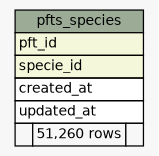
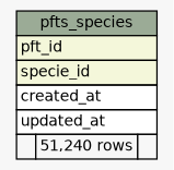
  digraph {
    bgcolor="#f7f7f7"
    fontname=Helvetica
    fontsize=11
    nodesep=0.18
    rankdir=RL
    ranksep=0.46
-   n1 [fontname=Helvetica fontsize=11 label=<     <TABLE BORDER="0" CELLBORDER="1" CELLSPACING="0" BGCOLOR="#ffffff">       <TR><TD COLSPAN="3" BGCOLOR="#9bab96" ALIGN="CENTER">pfts_species</TD></TR>       <TR><TD PORT="pft_id" COLSPAN="3" BGCOLOR="#f4f7da" ALIGN="LEFT">pft_id</TD></TR>       <TR><TD PORT="specie_id" COLSPAN="3" BGCOLOR="#f4f7da" ALIGN="LEFT">specie_id</TD></TR>       <TR><TD PORT="created_at" COLSPAN="3" ALIGN="LEFT">created_at</TD></TR>       <TR><TD PORT="updated_at" COLSPAN="3" ALIGN="LEFT">updated_at</TD></TR>       <TR><TD ALIGN="LEFT" BGCOLOR="#f7f7f7">  </TD><TD ALIGN="RIGHT" BGCOLOR="#f7f7f7">51,260 rows</TD><TD ALIGN="RIGHT" BGCOLOR="#f7f7f7">  </TD></TR>     </TABLE>> shape=plaintext]
+   n1 [fontname=Helvetica fontsize=11 label=<     <TABLE BORDER="0" CELLBORDER="1" CELLSPACING="0" BGCOLOR="#ffffff">       <TR><TD COLSPAN="3" BGCOLOR="#9bab96" ALIGN="CENTER">pfts_species</TD></TR>       <TR><TD PORT="pft_id" COLSPAN="3" BGCOLOR="#f4f7da" ALIGN="LEFT">pft_id</TD></TR>       <TR><TD PORT="specie_id" COLSPAN="3" BGCOLOR="#f4f7da" ALIGN="LEFT">specie_id</TD></TR>       <TR><TD PORT="created_at" COLSPAN="3" ALIGN="LEFT">created_at</TD></TR>       <TR><TD PORT="updated_at" COLSPAN="3" ALIGN="LEFT">updated_at</TD></TR>       <TR><TD ALIGN="LEFT" BGCOLOR="#f7f7f7">  </TD><TD ALIGN="RIGHT" BGCOLOR="#f7f7f7">51,240 rows</TD><TD ALIGN="RIGHT" BGCOLOR="#f7f7f7">  </TD></TR>     </TABLE>> shape=plaintext]
  }
